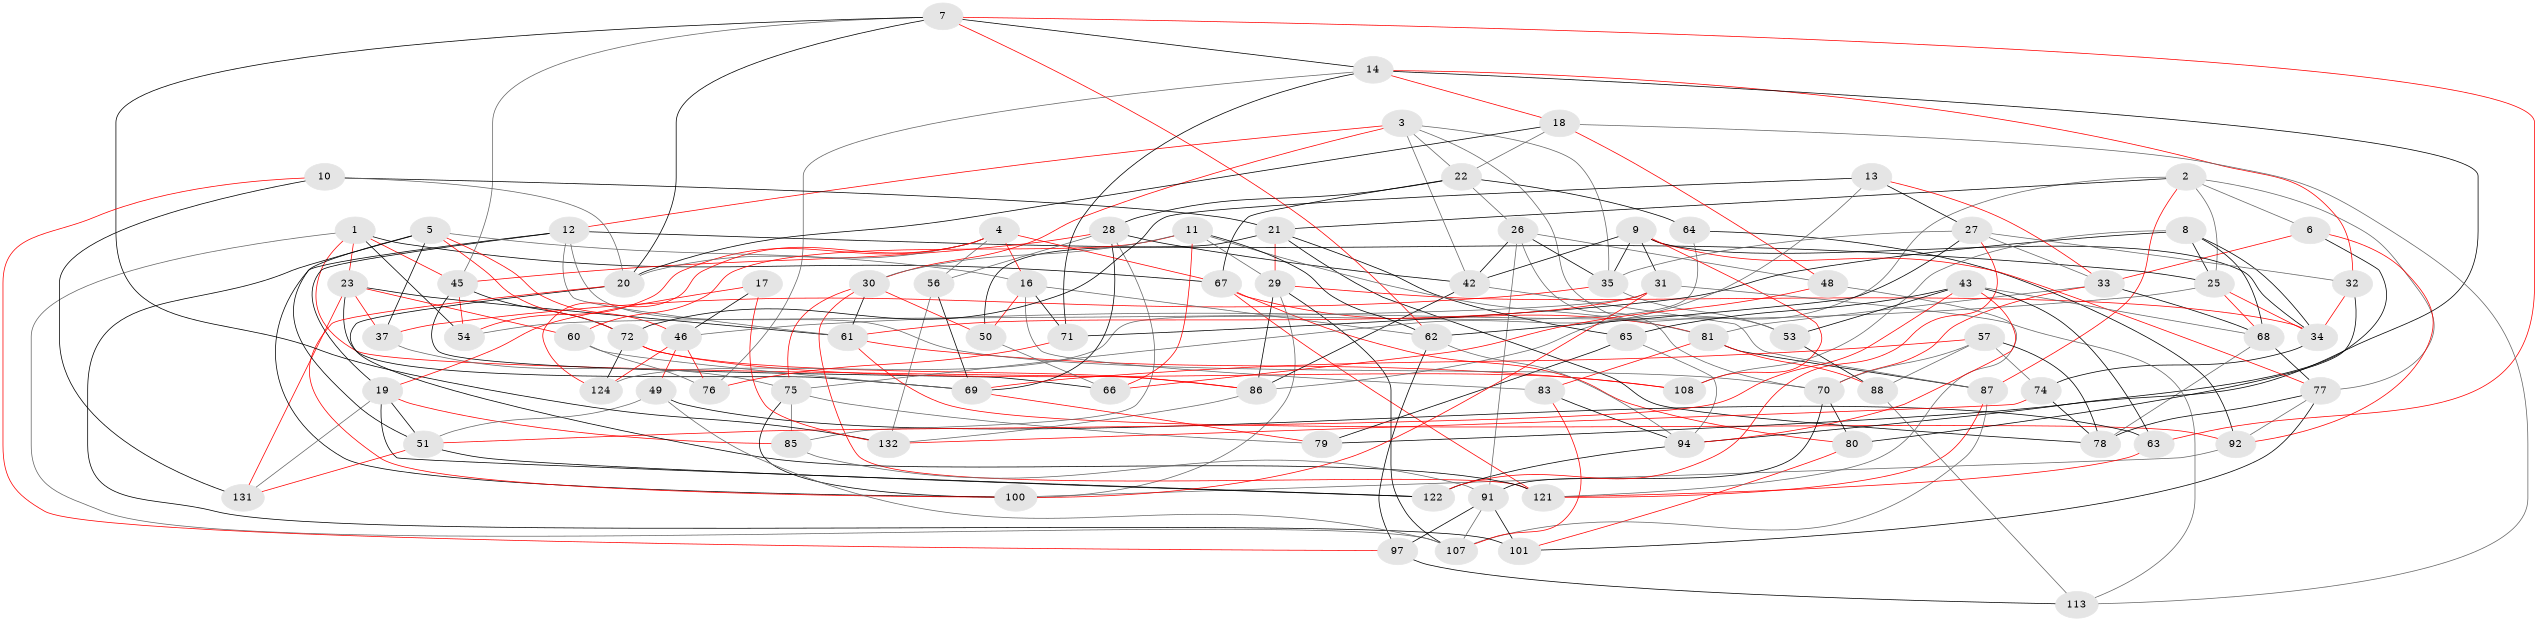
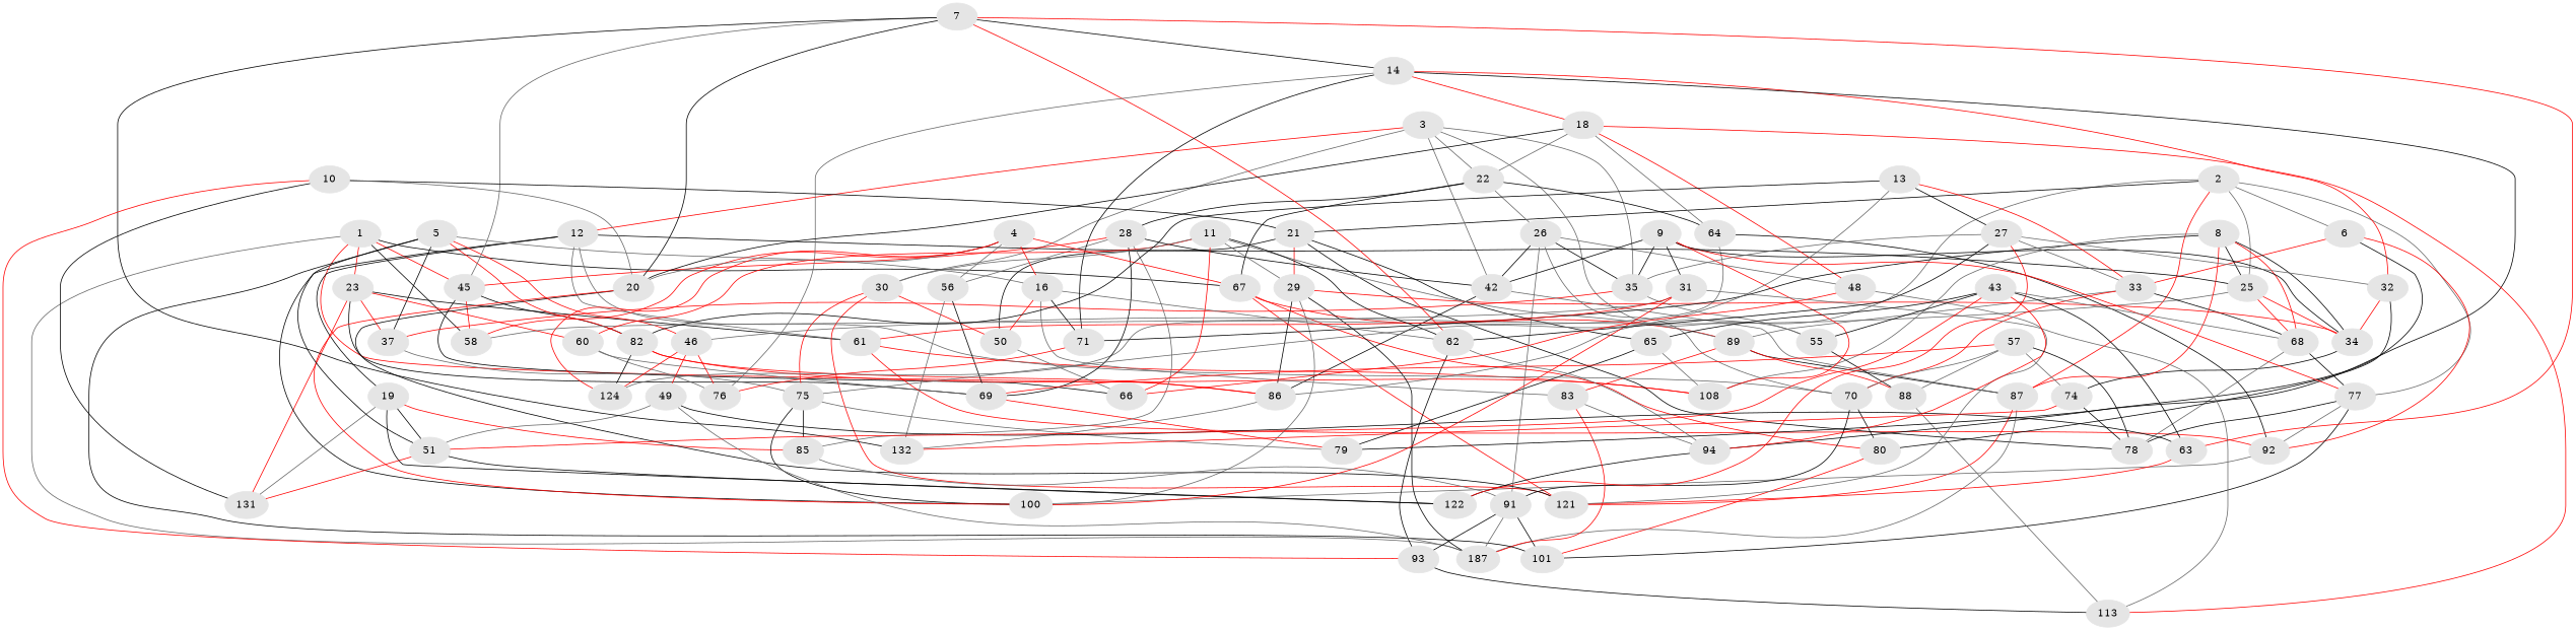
  graph {
    node [color=gray90 style=filled]
    edge [color=black]
    1 [super="+36"]
    23 [super="+47"]
    45 [super="+95"]
-   54
+   54 [label=58]
    67 [super="+128"]
    86 [super="+112"]
-   107 [super="+117"]
+   107 [super="+117" label=187]
    37
    131
    60
    61 [super="+106"]
    69 [super="+130"]
-   72 [super="+73"]
+   72 [super="+73" label=82]
    66
-   81 [super="+109"]
+   81 [super="+109" label=89]
    121 [super="+137"]
    80
    132 [super="+136"]
    2 [super="+44"]
    6
    21 [super="+105"]
    25 [super="+41"]
    77 [super="+126"]
    87 [super="+140"]
    33 [super="+135"]
    92 [super="+115"]
    94 [super="+125"]
    29 [super="+123"]
    50
    65
    78 [super="+141"]
    46 [super="+59"]
    34 [super="+89"]
    68 [super="+114"]
    101
    3 [super="+104"]
    12 [super="+133"]
    22 [super="+134"]
    30 [super="+98"]
    35 [super="+58"]
    42 [super="+111"]
-   53
+   53 [label=55]
    19 [super="+127"]
    70 [super="+119"]
    100 [super="+138"]
    64
    26 [super="+38"]
    28 [super="+120"]
    75 [super="+110"]
    88
    4 [super="+96"]
    16 [super="+82"]
    20 [super="+99"]
    56
    124
    62 [super="+102"]
    71
    83
    5 [super="+40"]
    51 [super="+84"]
    76
    49
    122
    108
    7 [super="+97"]
    14 [super="+15"]
    63
    18 [super="+39"]
    32
    79
-   93 [label=97]
+   93
    8 [super="+52"]
    74
    9 [super="+103"]
    31 [super="+90"]
    113
    10 [super="+24"]
    11 [super="+55"]
    85
    91 [super="+142"]
    27 [super="+118"]
    13
    48
-   17
    43 [super="+139"]
    57 [super="+129"]
    1 -- 23 [color=red]
    1 -- 45 [color=red]
    1 -- 54
    1 -- 67
    1 -- 86 [color=red]
    1 -- 107 [color=gray40]
    23 -- 37 [color=red]
    23 -- 131 [color=red]
    23 -- 60 [color=red]
    23 -- 61
    23 -- 69
    45 -- 54 [color=red]
    45 -- 72
    45 -- 66
    67 -- 81 [color=red]
    67 -- 121 [color=red]
    67 -- 80 [color=red]
    86 -- 132 [color=gray40]
    37 -- 75 [color=gray40]
    60 -- 69 [color=gray40]
    60 -- 76 [color=gray40]
    61 -- 92 [color=red]
    61 -- 108 [color=red]
    69 -- 79 [color=red]
    72 -- 86 [color=red]
    72 -- 124
    72 -- 108 [color=red]
    81 -- 87
    81 -- 88 [color=red]
    81 -- 83 [color=red]
    80 -- 101 [color=red]
    2 -- 86 [color=gray40]
    2 -- 6 [color=gray40]
    2 -- 21
    2 -- 25 [color=gray40]
    2 -- 77 [color=gray40]
    2 -- 87 [color=red]
    6 -- 33 [color=red]
    6 -- 92 [color=red]
    6 -- 94
    21 -- 29 [color=red]
    21 -- 50
    21 -- 65
    21 -- 78
    25 -- 46 [color=gray40]
    25 -- 34 [color=red]
    25 -- 68 [color=red]
    77 -- 92 [color=gray40]
    77 -- 78
    77 -- 101
    87 -- 107 [color=gray40]
    87 -- 121 [color=red]
    33 -- 81 [color=gray40]
    33 -- 68
    33 -- 70 [color=red]
    92 -- 100 [color=gray40]
    94 -- 122
    29 -- 86
    29 -- 107
    29 -- 34 [color=red]
    29 -- 100 [color=gray40]
    50 -- 66 [color=gray40]
-   65 -- 94 [color=gray40]
+   65 -- 108 [color=gray40]
    65 -- 79
    46 -- 124 [color=red]
    46 -- 76 [color=red]
    46 -- 49 [color=red]
    34 -- 74
    68 -- 77
    68 -- 78 [color=gray40]
    3 -- 12 [color=red]
    3 -- 22 [color=gray40]
-   3 -- 30 [color=red]
+   3 -- 30 [color=gray40]
    3 -- 35 [color=gray40]
    3 -- 42 [color=gray40]
    3 -- 53 [color=gray40]
    12 -- 61 [color=gray40]
    12 -- 25
    12 -- 19
    12 -- 70 [color=gray40]
    12 -- 100
    22 -- 67
    22 -- 64
    22 -- 26 [color=gray40]
    22 -- 28
-   30 -- 61
    30 -- 121 [color=red]
    30 -- 50 [color=red]
    30 -- 75 [color=red]
    35 -- 37 [color=red]
    35 -- 53 [color=gray40]
    42 -- 86
    42 -- 87 [color=gray40]
    53 -- 88
    19 -- 131 [color=gray40]
    19 -- 51
    19 -- 122
    19 -- 85 [color=red]
    70 -- 80
    70 -- 91
    64 -- 92
    64 -- 124 [color=gray40]
    26 -- 35
    26 -- 42
    26 -- 70 [color=gray40]
    26 -- 91 [color=gray40]
    26 -- 48 [color=gray40]
    28 -- 45 [color=red]
    28 -- 69
    28 -- 42
    28 -- 56 [color=gray40]
    28 -- 85 [color=gray40]
    75 -- 100
    75 -- 79 [color=gray40]
-   75 -- 85 [color=gray40]
+   75 -- 85
    88 -- 113 [color=gray40]
    4 -- 54 [color=red]
    4 -- 67 [color=red]
    4 -- 16 [color=red]
    4 -- 20 [color=gray40]
    4 -- 56 [color=gray40]
    4 -- 124 [color=red]
    16 -- 50 [color=red]
    16 -- 62 [color=gray40]
    16 -- 71
    16 -- 83 [color=gray40]
    20 -- 121
    20 -- 100 [color=red]
    56 -- 69
    56 -- 132 [color=gray40]
    62 -- 94 [color=gray40]
    62 -- 93
    71 -- 76 [color=red]
    83 -- 107 [color=red]
-   83 -- 94
+   83 -- 94 [color=gray40]
    5 -- 37
    5 -- 72 [color=red]
    5 -- 46 [color=red]
    5 -- 101
    5 -- 16 [color=gray40]
    5 -- 51
    51 -- 131 [color=red]
    51 -- 122
    49 -- 107 [color=gray40]
    49 -- 51 [color=gray40]
    49 -- 63
    7 -- 45 [color=gray40]
    7 -- 132
    7 -- 20
    7 -- 62 [color=red]
    7 -- 14
    7 -- 63 [color=red]
    14 -- 71
    14 -- 76 [color=gray40]
    14 -- 18 [color=red]
    14 -- 32 [color=red]
    14 -- 79
    63 -- 121 [color=red]
    18 -- 22 [color=gray40]
+   18 -- 64 [color=gray40]
    18 -- 20
-   18 -- 113 [color=gray40]
+   18 -- 113 [color=red]
    18 -- 48 [color=red]
    32 -- 80
    32 -- 34 [color=red]
    93 -- 113
    8 -- 25
+   8 -- 87 [color=red]
    8 -- 34
-   8 -- 68
+   8 -- 68 [color=red]
    8 -- 71
    8 -- 108 [color=gray40]
    74 -- 132 [color=red]
    74 -- 78
    9 -- 77 [color=red]
    9 -- 34
    9 -- 35
    9 -- 42
    9 -- 108 [color=red]
    9 -- 31
    31 -- 54 [color=gray40]
    31 -- 61 [color=red]
    31 -- 100 [color=red]
    31 -- 113 [color=gray40]
    10 -- 131
    10 -- 21
    10 -- 20 [color=gray40]
    10 -- 93 [color=red]
    11 -- 60 [color=red]
    11 -- 66 [color=red]
    11 -- 81 [color=gray40]
    11 -- 29 [color=gray40]
    11 -- 30 [color=gray40]
    11 -- 62
    85 -- 91 [color=gray40]
    91 -- 107 [color=gray40]
    91 -- 101
    91 -- 93
    27 -- 33 [color=gray40]
    27 -- 35 [color=gray40]
    27 -- 62
    27 -- 122 [color=red]
    27 -- 32 [color=gray40]
    13 -- 72
    13 -- 33 [color=red]
    13 -- 75 [color=gray40]
    13 -- 27
    48 -- 66 [color=red]
    48 -- 121 [color=gray40]
-   17 -- 132 [color=red]
-   17 -- 46
-   17 -- 19 [color=red]
    43 -- 94 [color=red]
    43 -- 65
    43 -- 68 [color=gray40]
    43 -- 53
    43 -- 51 [color=red]
    43 -- 63
    57 -- 69 [color=red]
    57 -- 78 [weight=2]
    57 -- 70 [color=gray40]
    57 -- 88 [color=gray40]
    57 -- 74 [color=gray40]
  }
